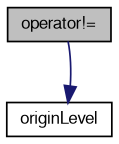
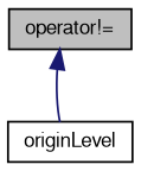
  digraph {
    rankdir=TB
    node [color=black fontname=FreeSans fontsize=10 shape=record]
    n1 [fillcolor=grey75 fontcolor=black height=0.2 label="operator!=" style=filled width=0.4]
    n2 [height=0.2 label=originLevel width=0.4]
-   n2 -> n1 [color=midnightblue dir=back fontname=FreeSans fontsize=10 labelfontname=FreeSans labelfontsize=10 style=solid]
+   n1 -> n2 [color=midnightblue dir=back fontname=FreeSans fontsize=10 labelfontname=FreeSans labelfontsize=10 style=solid]
  }
